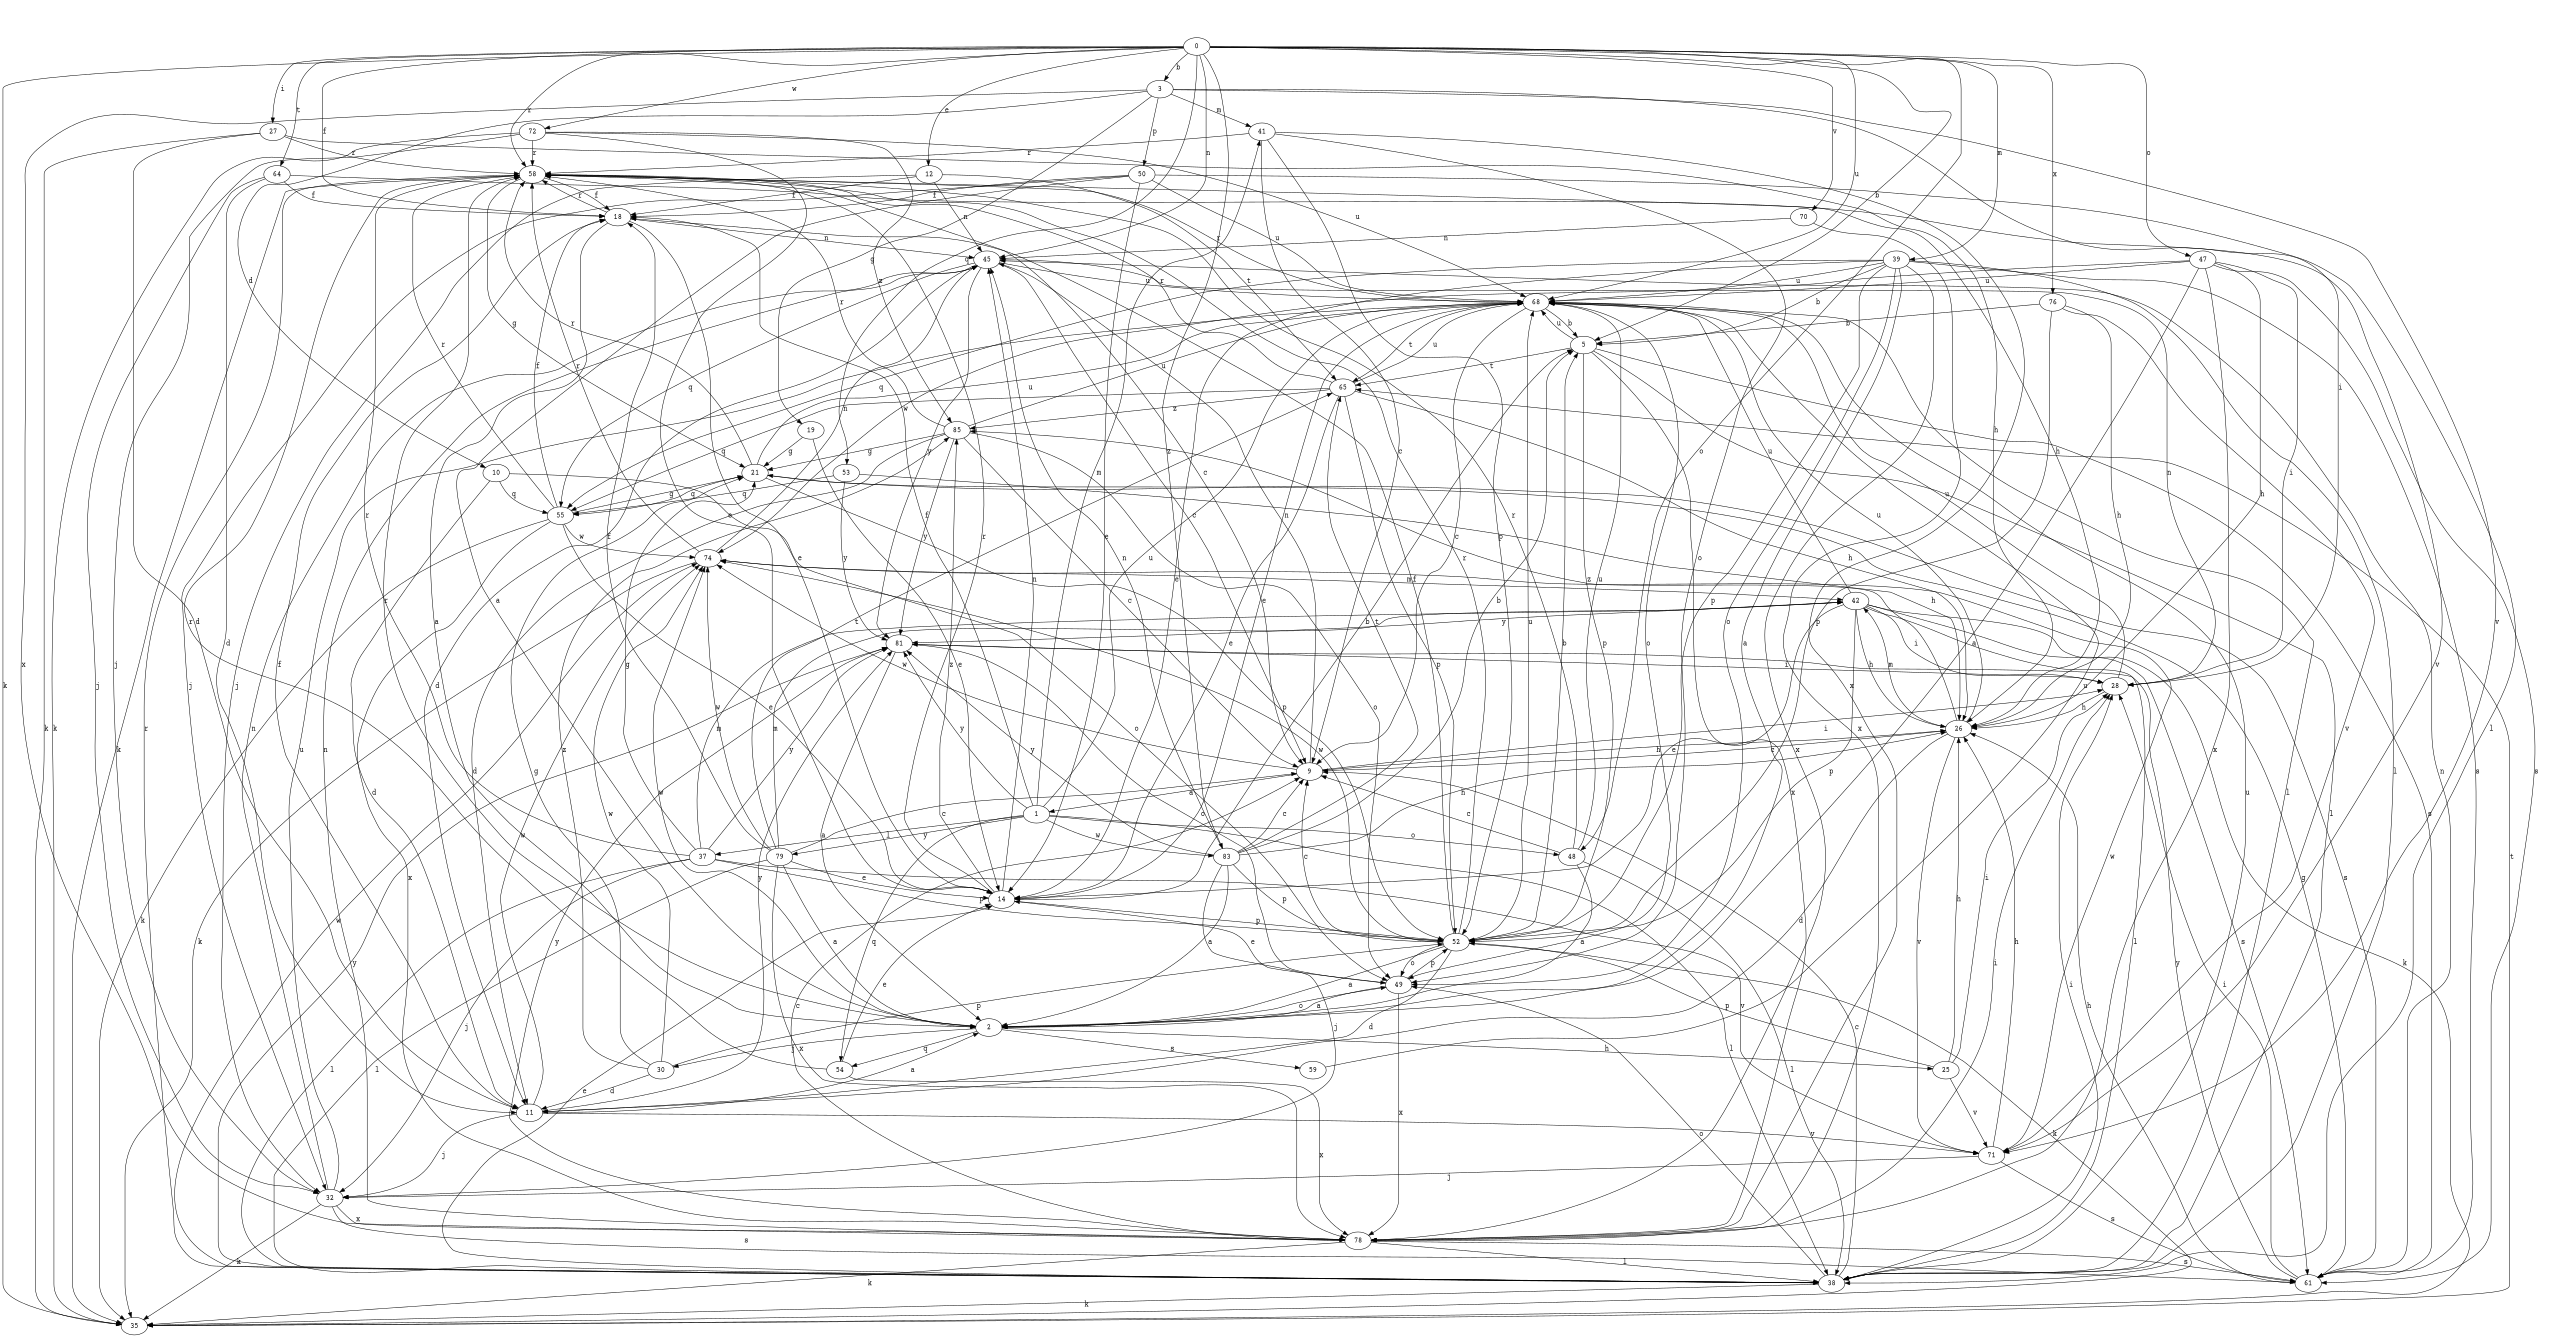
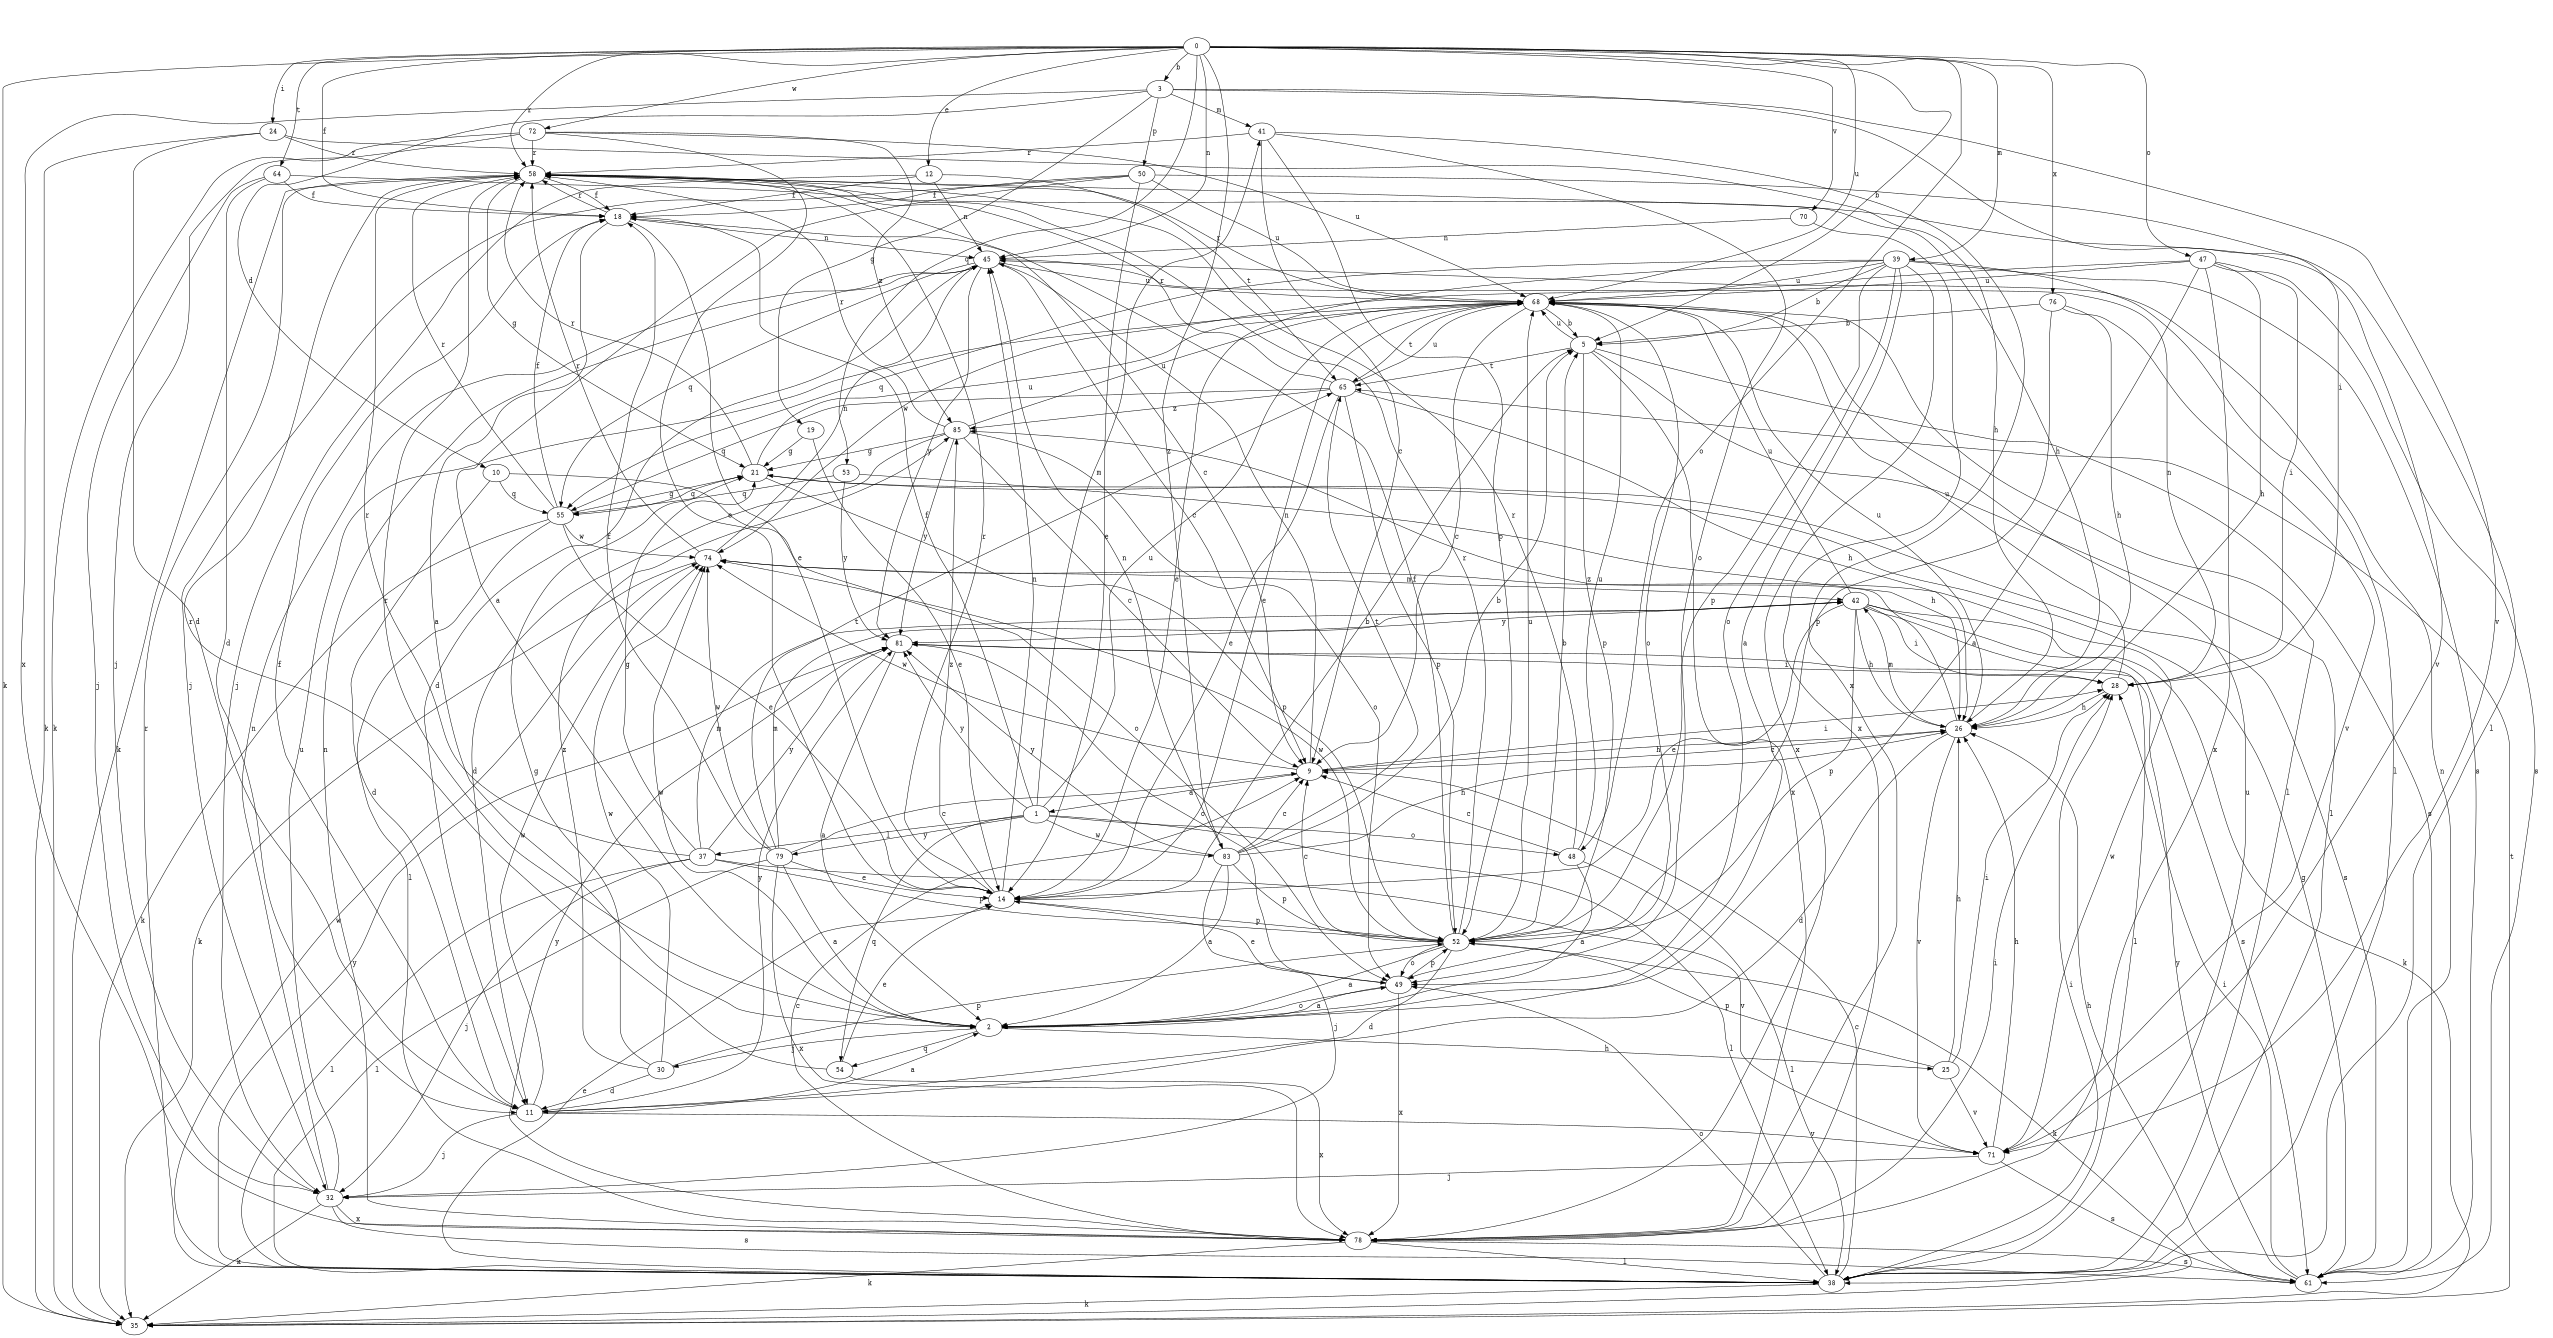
  strict digraph {
    fontname="Courier Prime"
    node [fontname="Courier Prime"]
    edge [fontname="Courier Prime"]
    n1 [label=3]
    0
    5
    12
    18
-   27
+   27 [label=24]
    35
    39
    45
    47
    48
    53
    58
    64
    68
    70
    72
    76
    83
    41
    10
    19
    28
    50
    71
    78
    38
    52
    61
    65
    32
    2
    14
    26
    11
    49
    55
    81
    9
    74
    21
    85
    1
    37
    54
    79
    42
    25
    30
-   59
    n1 -> 41 [label=m]
    n1 -> 10 [label=d]
    n1 -> 19 [label=g]
    n1 -> 28 [label=i]
    n1 -> 50 [label=p]
    n1 -> 71 [label=v]
    n1 -> 78 [label=x]
    0 -> n1 [label=b]
    0 -> 5 [label=b]
    0 -> 12 [label=e]
    0 -> 18 [label=f]
    0 -> 27 [label=i]
    0 -> 35 [label=k]
    0 -> 39 [label=m]
    0 -> 45 [label=n]
    0 -> 47 [label=o]
    0 -> 48 [label=o]
    0 -> 53 [label=q]
    0 -> 58 [label=r]
    0 -> 64 [label=t]
    0 -> 68 [label=u]
    0 -> 70 [label=v]
    0 -> 72 [label=w]
    0 -> 76 [label=x]
    0 -> 83 [label=z]
    5 -> 68 [label=u]
    5 -> 78 [label=x]
    5 -> 38 [label=l]
    5 -> 52 [label=p]
    5 -> 61 [label=s]
    5 -> 65 [label=t]
    12 -> 18 [label=f]
    12 -> 45 [label=n]
    12 -> 65 [label=t]
    12 -> 32 [label=j]
    18 -> 45 [label=n]
    18 -> 58 [label=r]
    18 -> 2 [label=a]
    18 -> 14 [label=e]
    27 -> 35 [label=k]
    27 -> 58 [label=r]
    27 -> 26 [label=h]
    27 -> 11 [label=d]
    35 -> 65 [label=t]
    39 -> 5 [label=b]
    39 -> 68 [label=u]
    39 -> 78 [label=x]
    39 -> 38 [label=l]
    39 -> 52 [label=p]
    39 -> 61 [label=s]
    39 -> 2 [label=a]
    39 -> 14 [label=e]
    39 -> 49 [label=o]
    39 -> 55 [label=q]
    45 -> 68 [label=u]
    45 -> 11 [label=d]
    45 -> 55 [label=q]
    45 -> 81 [label=y]
    45 -> 9 [label=c]
    47 -> 68 [label=u]
    47 -> 28 [label=i]
    47 -> 78 [label=x]
    47 -> 61 [label=s]
    47 -> 2 [label=a]
    47 -> 26 [label=h]
    47 -> 74 [label=w]
    48 -> 58 [label=r]
    48 -> 68 [label=u]
    48 -> 38 [label=l]
    48 -> 2 [label=a]
    48 -> 9 [label=c]
    53 -> 26 [label=h]
    53 -> 55 [label=q]
    53 -> 81 [label=y]
    58 -> 18 [label=f]
    58 -> 35 [label=k]
    58 -> 26 [label=h]
    58 -> 9 [label=c]
    58 -> 21 [label=g]
    64 -> 18 [label=f]
    64 -> 71 [label=v]
    64 -> 32 [label=j]
    64 -> 11 [label=d]
    68 -> 5 [label=b]
    68 -> 58 [label=r]
    68 -> 38 [label=l]
    68 -> 65 [label=t]
    68 -> 14 [label=e]
    68 -> 49 [label=o]
    68 -> 9 [label=c]
    70 -> 45 [label=n]
    70 -> 78 [label=x]
    72 -> 35 [label=k]
    72 -> 58 [label=r]
    72 -> 68 [label=u]
    72 -> 32 [label=j]
    72 -> 14 [label=e]
    72 -> 85 [label=z]
    76 -> 5 [label=b]
    76 -> 71 [label=v]
    76 -> 52 [label=p]
    76 -> 26 [label=h]
    83 -> 5 [label=b]
    83 -> 45 [label=n]
    83 -> 52 [label=p]
    83 -> 65 [label=t]
    83 -> 32 [label=j]
    83 -> 2 [label=a]
    83 -> 26 [label=h]
    83 -> 81 [label=y]
    83 -> 9 [label=c]
    41 -> 58 [label=r]
    41 -> 78 [label=x]
    41 -> 52 [label=p]
    41 -> 49 [label=o]
    41 -> 9 [label=c]
    10 -> 11 [label=d]
    10 -> 49 [label=o]
    10 -> 55 [label=q]
    19 -> 14 [label=e]
    19 -> 21 [label=g]
    28 -> 45 [label=n]
    28 -> 68 [label=u]
    28 -> 26 [label=h]
    50 -> 18 [label=f]
    50 -> 68 [label=u]
    50 -> 38 [label=l]
    50 -> 32 [label=j]
    50 -> 2 [label=a]
    50 -> 14 [label=e]
    71 -> 61 [label=s]
    71 -> 32 [label=j]
    71 -> 26 [label=h]
    71 -> 74 [label=w]
    78 -> 35 [label=k]
    78 -> 45 [label=n]
    78 -> 28 [label=i]
    78 -> 38 [label=l]
    78 -> 61 [label=s]
    78 -> 81 [label=y]
    78 -> 9 [label=c]
    38 -> 35 [label=k]
    38 -> 58 [label=r]
    38 -> 68 [label=u]
    38 -> 28 [label=i]
    38 -> 14 [label=e]
    38 -> 49 [label=o]
    38 -> 81 [label=y]
    38 -> 9 [label=c]
    38 -> 74 [label=w]
    52 -> 5 [label=b]
    52 -> 18 [label=f]
    52 -> 35 [label=k]
    52 -> 58 [label=r]
    52 -> 68 [label=u]
    52 -> 2 [label=a]
    52 -> 11 [label=d]
    52 -> 49 [label=o]
    52 -> 9 [label=c]
    52 -> 74 [label=w]
    61 -> 45 [label=n]
    61 -> 28 [label=i]
    61 -> 26 [label=h]
    61 -> 81 [label=y]
    61 -> 21 [label=g]
    65 -> 58 [label=r]
    65 -> 68 [label=u]
    65 -> 52 [label=p]
    65 -> 14 [label=e]
    65 -> 26 [label=h]
    65 -> 55 [label=q]
    65 -> 85 [label=z]
    32 -> 35 [label=k]
    32 -> 45 [label=n]
    32 -> 68 [label=u]
    32 -> 78 [label=x]
    32 -> 61 [label=s]
    2 -> 58 [label=r]
    2 -> 49 [label=o]
    2 -> 74 [label=w]
    2 -> 54 [label=q]
    2 -> 25 [label=h]
    2 -> 30 [label=j]
-   2 -> 59 [label=s]
    14 -> 5 [label=b]
    14 -> 45 [label=n]
    14 -> 58 [label=r]
    14 -> 52 [label=p]
    14 -> 85 [label=z]
    26 -> 68 [label=u]
    26 -> 71 [label=v]
    26 -> 11 [label=d]
    26 -> 9 [label=c]
    26 -> 85 [label=z]
    26 -> 42 [label=m]
    11 -> 18 [label=f]
    11 -> 71 [label=v]
    11 -> 32 [label=j]
    11 -> 2 [label=a]
    11 -> 81 [label=y]
    11 -> 74 [label=w]
    49 -> 78 [label=x]
    49 -> 52 [label=p]
    49 -> 2 [label=a]
    49 -> 14 [label=e]
    55 -> 18 [label=f]
    55 -> 35 [label=k]
    55 -> 58 [label=r]
-   55 -> 78 [label=x]
+   55 -> 78 [label=l]
    55 -> 14 [label=e]
    55 -> 74 [label=w]
    55 -> 21 [label=g]
    81 -> 28 [label=i]
    81 -> 2 [label=a]
    81 -> 49 [label=o]
    9 -> 45 [label=n]
    9 -> 28 [label=i]
    9 -> 26 [label=h]
    9 -> 74 [label=w]
    9 -> 1 [label=a]
    74 -> 35 [label=k]
    74 -> 45 [label=n]
    74 -> 58 [label=r]
    74 -> 42 [label=m]
    21 -> 58 [label=r]
    21 -> 68 [label=u]
    21 -> 52 [label=p]
    21 -> 61 [label=s]
    21 -> 55 [label=q]
    85 -> 58 [label=r]
    85 -> 68 [label=u]
    85 -> 11 [label=d]
    85 -> 49 [label=o]
    85 -> 81 [label=y]
    85 -> 9 [label=c]
    85 -> 21 [label=g]
    1 -> 18 [label=f]
    1 -> 48 [label=o]
    1 -> 68 [label=u]
    1 -> 83 [label=w]
    1 -> 41 [label=m]
    1 -> 38 [label=l]
    1 -> 81 [label=y]
    1 -> 37 [label=l]
    1 -> 54 [label=q]
    1 -> 79 [label=y]
    37 -> 58 [label=r]
    37 -> 71 [label=v]
    37 -> 38 [label=l]
    37 -> 52 [label=p]
    37 -> 32 [label=j]
    37 -> 81 [label=y]
    37 -> 21 [label=g]
    37 -> 42 [label=m]
    54 -> 58 [label=r]
    54 -> 78 [label=x]
    54 -> 14 [label=e]
    79 -> 18 [label=f]
    79 -> 78 [label=x]
    79 -> 38 [label=l]
    79 -> 65 [label=t]
    79 -> 2 [label=a]
    79 -> 14 [label=e]
    79 -> 9 [label=c]
    79 -> 74 [label=w]
    79 -> 42 [label=m]
    42 -> 35 [label=k]
    42 -> 68 [label=u]
    42 -> 28 [label=i]
    42 -> 38 [label=l]
    42 -> 52 [label=p]
    42 -> 61 [label=s]
    42 -> 14 [label=e]
    42 -> 26 [label=h]
    42 -> 81 [label=y]
    25 -> 28 [label=i]
    25 -> 71 [label=v]
    25 -> 52 [label=p]
    25 -> 26 [label=h]
    30 -> 52 [label=p]
    30 -> 11 [label=d]
    30 -> 74 [label=w]
    30 -> 21 [label=g]
    30 -> 85 [label=z]
-   59 -> 68 [label=u]
  }
